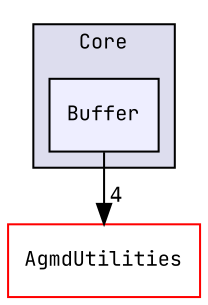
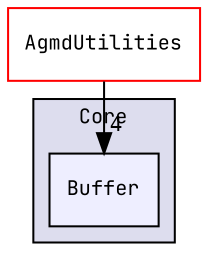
  digraph {
    compound=true
    fontname="JetBrains Mono"
    node [fontname="JetBrains Mono" fontsize=10 shape=box style=filled]
    n1 [fillcolor="#eeeeff" label=Buffer pencolor=black]
    n2 [color=red fillcolor=white label=AgmdUtilities]
    subgraph cluster_1 {
      bgcolor="#ddddee"
      fontsize=10
      label=Core
      pencolor=black
      n1
    }
-   n1 -> n2 [headlabel=4 labeldistance=1.5 labelfontname=Helvetica labelfontsize=10 fontname="JetBrains Mono"]
+   n2 -> n1 [headlabel=4 labeldistance=1.5 labelfontname=Helvetica labelfontsize=10 fontname="JetBrains Mono"]
  }
